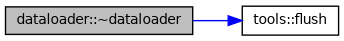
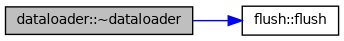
  digraph {
    rankdir=LR
    node [color=black fontname=Helvetica fontsize=10 shape=record style=filled]
    n1 [fillcolor=grey75 fontcolor=black height=0.2 label="dataloader::~dataloader" width=0.4]
-   n2 [fillcolor=white height=0.2 label="tools::flush" width=0.4]
+   n2 [fillcolor=white height=0.2 label="flush::flush" width=0.4]
    n1 -> n2 [color=blue fontname=Helvetica fontsize=10 labelfontname=Helvetica labelfontsize=10 style=solid]
  }
